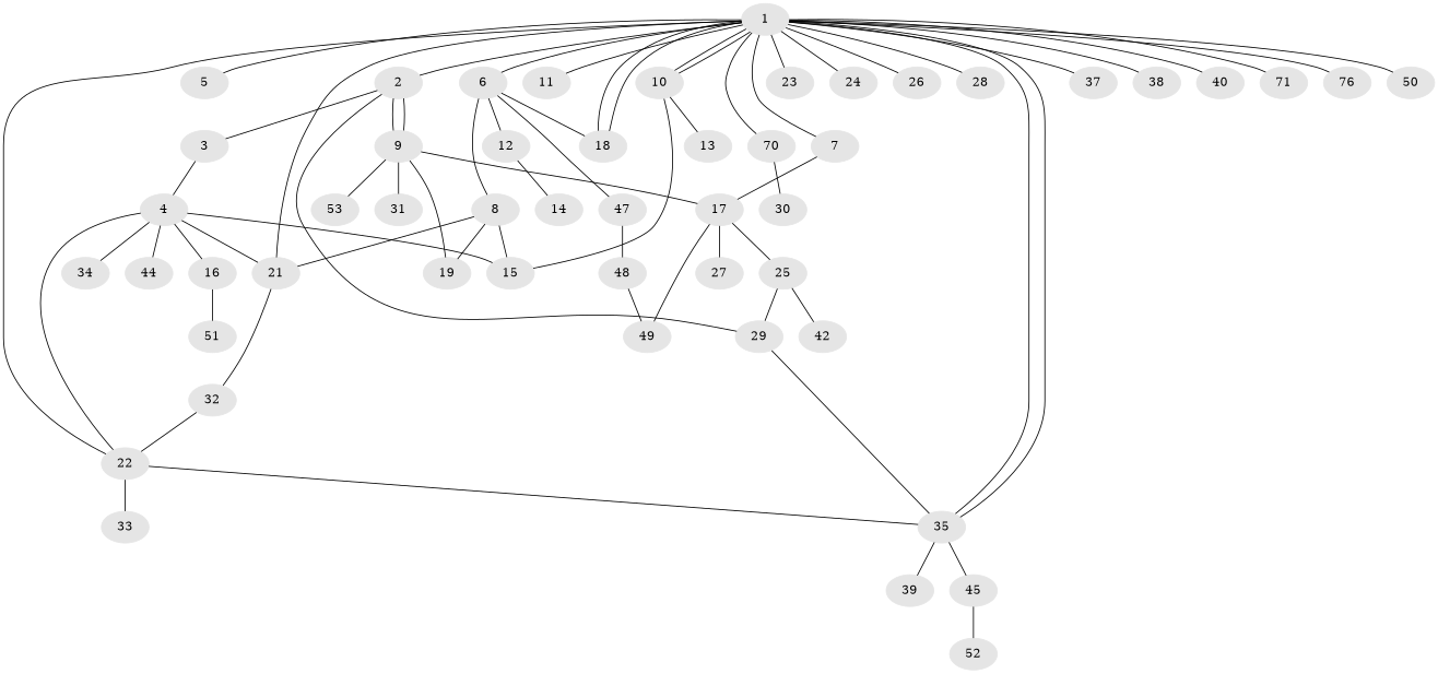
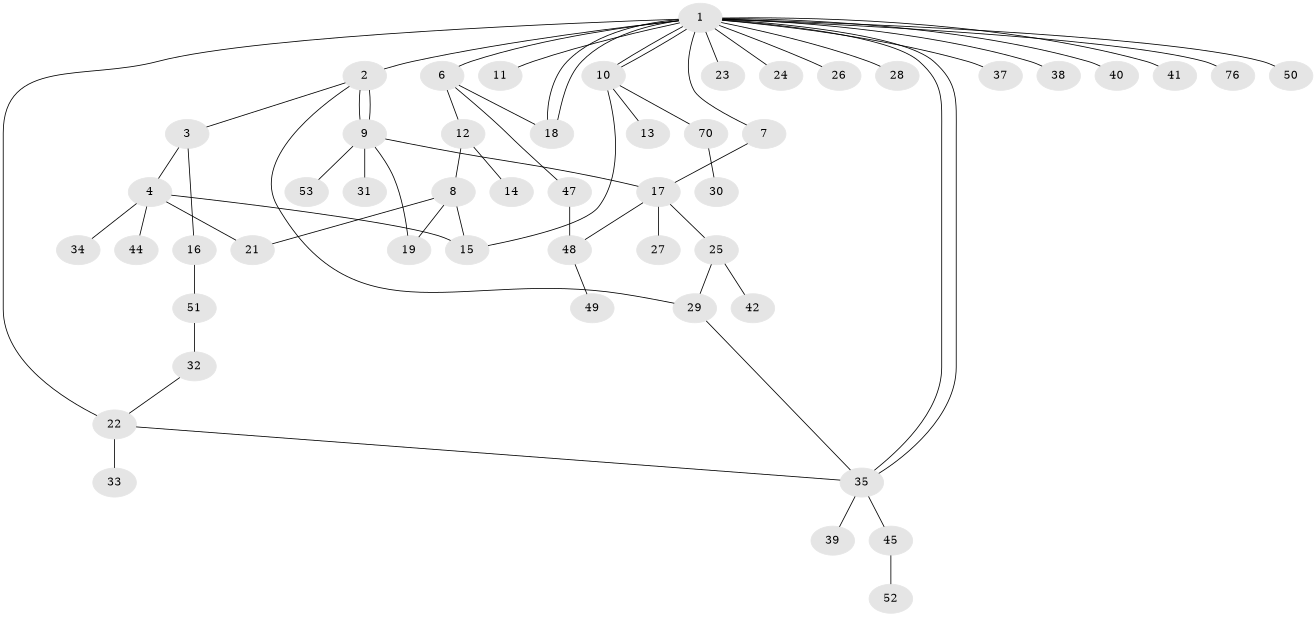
  graph {
    fontname="DejaVu Serif"
    node [color=gray90 fontname="DejaVu Serif" style=filled]
    edge [fontname="DejaVu Serif"]
    1
    2
-   5
    6
    7
    10
    11
    18
    n9 [label=70]
    21
    22
    23
    24
    26
    28
    35
    37
    38
    40
-   41 [label=71]
+   41
    n21 [label=76]
    50
    3
    9
    29
    8
    12
    47
    17
    15
    13
    30
    32
    33
    39
    45
    4
    16
    19
    31
    53
    34
    44
    51
    14
    48
    25
    27
    42
    49
    52
    1 -- 2
-   1 -- 5
    1 -- 6
    1 -- 7
    1 -- 10
    1 -- 10
    1 -- 11
    1 -- 18
    1 -- 18
-   1 -- n9
-   1 -- 21
+   10 -- n9
    1 -- 22
    1 -- 23
    1 -- 24
    1 -- 26
    1 -- 28
    1 -- 35
    1 -- 35
    1 -- 37
    1 -- 38
    1 -- 40
    1 -- 41
    1 -- n21
    1 -- 50
    2 -- 3
    2 -- 9
    2 -- 9
    2 -- 29
    6 -- 18
-   6 -- 8
+   12 -- 8
    6 -- 12
    6 -- 47
    7 -- 17
    10 -- 15
    10 -- 13
    n9 -- 30
-   21 -- 32
+   51 -- 32
    22 -- 35
    22 -- 33
    35 -- 39
    35 -- 45
    3 -- 4
-   4 -- 16
+   3 -- 16
    9 -- 17
    9 -- 19
    9 -- 31
    9 -- 53
    29 -- 35
    8 -- 21
    8 -- 15
    8 -- 19
    12 -- 14
    47 -- 48
-   17 -- 49
+   17 -- 48
    17 -- 25
    17 -- 27
    32 -- 22
    45 -- 52
    4 -- 21
-   4 -- 22
    4 -- 15
    4 -- 34
    4 -- 44
    16 -- 51
    48 -- 49
    25 -- 29
    25 -- 42
  }
